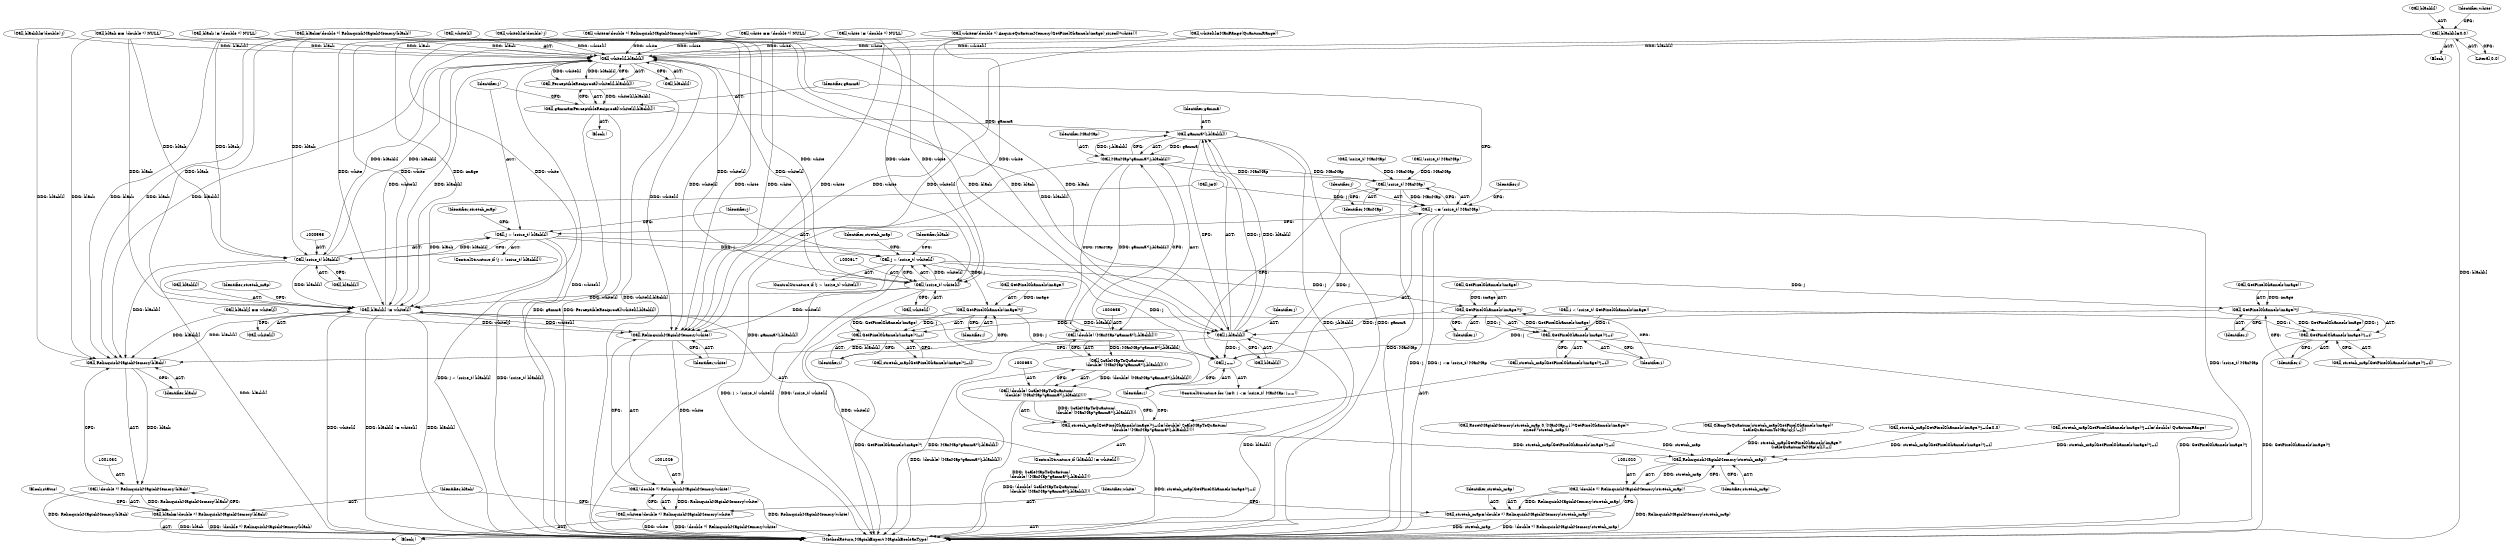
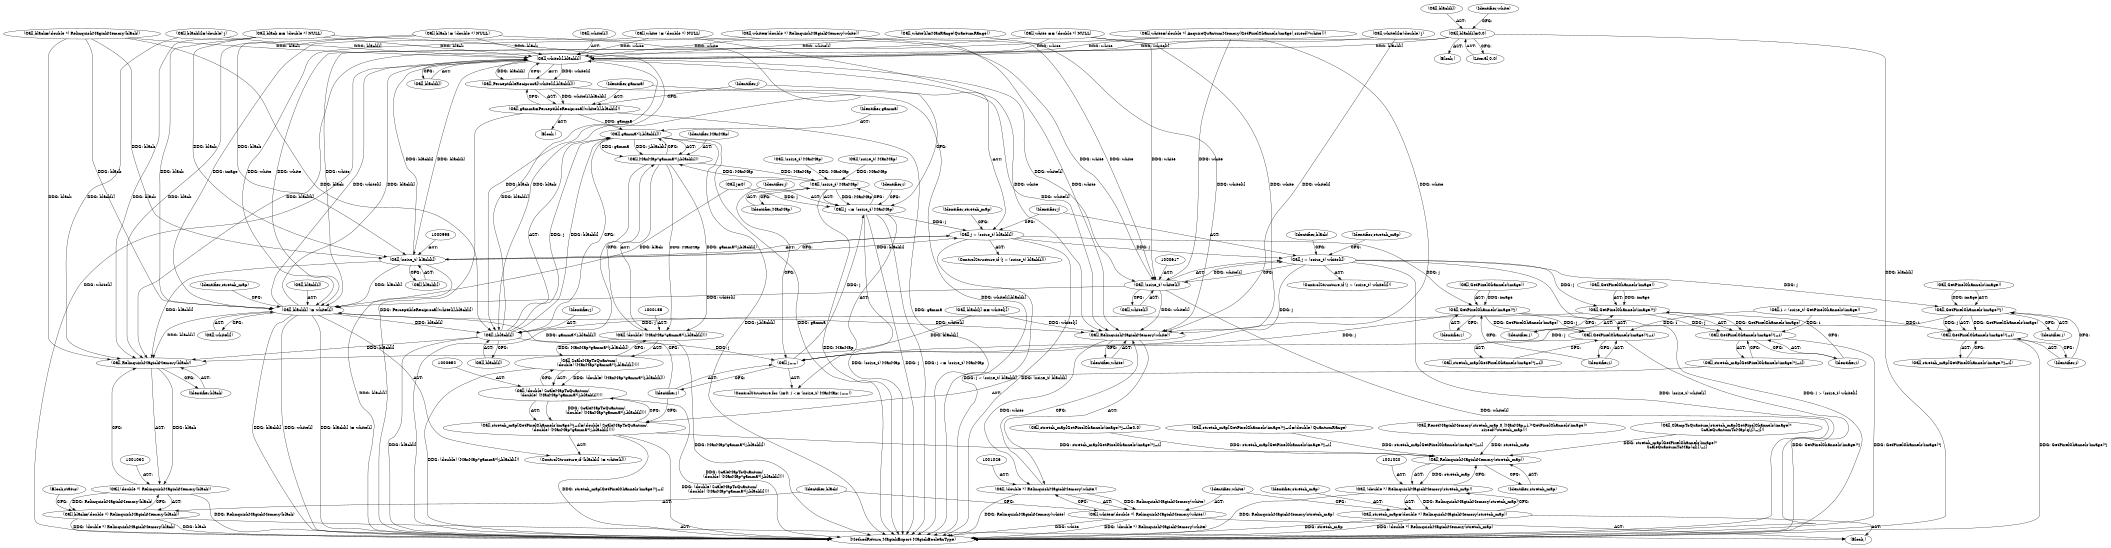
  digraph {
    n1 [label="(Call,black[i]=0.0)"]
    n2 [label="(Call,white[i]-black[i])"]
    n3 [label="(Call,RelinquishMagickMemory(black))"]
    n4 [label="(Block,)"]
    n5 [label="(MethodReturn,MagickExport MagickBooleanType)"]
    n6 [label="(Literal,0.0)"]
    n7 [label="(Call,PerceptibleReciprocal(white[i]-black[i]))"]
    n8 [label="(Call,(ssize_t) black[i])"]
    n9 [label="(Call,RelinquishMagickMemory(white))"]
    n10 [label="(Call,(ssize_t) white[i])"]
    n11 [label="(Call,black[i])"]
    n12 [label="(Call,(double *) RelinquishMagickMemory(black))"]
    n13 [label="(Identifier,black)"]
    n14 [label="(Call,gamma=PerceptibleReciprocal(white[i]-black[i]))"]
    n15 [label="(Call,j < (ssize_t) black[i])"]
    n16 [label="(Call,black[i] != white[i])"]
    n17 [label="(Call,black[i])"]
    n18 [label="(Call,(double *) RelinquishMagickMemory(white))"]
    n19 [label="(Identifier,white)"]
    n20 [label="(Call,j > (ssize_t) white[i])"]
    n21 [label="(Call,white[i])"]
    n22 [label="(Call,gamma*(j-black[i]))"]
    n23 [label="(Block,)"]
    n24 [label="(Call,MaxMap*gamma*(j-black[i]))"]
    n25 [label="(Call,j-black[i])"]
    n26 [label="(Call,(ssize_t) MaxMap)"]
    n27 [label="(Call,(double) (MaxMap*gamma*(j-black[i])))"]
    n28 [label="(Call,j++)"]
    n29 [label="(Call,black[i])"]
    n30 [label="(Call,j <= (ssize_t) MaxMap)"]
    n31 [label="(Identifier,MaxMap)"]
    n32 [label="(Call,ScaleMapToQuantum(\n              (double) (MaxMap*gamma*(j-black[i]))))"]
    n33 [label="(ControlStructure,for (j=0; j <= (ssize_t) MaxMap; j++))"]
    n34 [label="(Call,GetPixelChannels(image)*j)"]
    n35 [label="(ControlStructure,if (j < (ssize_t) black[i]))"]
    n36 [label="(Call,GetPixelChannels(image)*j+i)"]
    n37 [label="(Identifier,j)"]
    n38 [label="(Call,GetPixelChannels(image)*j)"]
    n39 [label="(Call,GetPixelChannels(image)*j)"]
    n40 [label="(ControlStructure,if (j > (ssize_t) white[i]))"]
    n41 [label="(Identifier,j)"]
    n42 [label="(Call,stretch_map[GetPixelChannels(image)*j+i])"]
    n43 [label="(Identifier,i)"]
    n44 [label="(Call,stretch_map[GetPixelChannels(image)*j+i]=(double) ScaleMapToQuantum(\n              (double) (MaxMap*gamma*(j-black[i]))))"]
    n45 [label="(Call,GetPixelChannels(image)*j+i)"]
    n46 [label="(Identifier,j)"]
    n47 [label="(Call,GetPixelChannels(image)*j+i)"]
    n48 [label="(Identifier,j)"]
    n49 [label="(Identifier,i)"]
    n50 [label="(Call,stretch_map[GetPixelChannels(image)*j+i])"]
    n51 [label="(Call,stretch_map[GetPixelChannels(image)*j+i])"]
    n52 [label="(Identifier,i)"]
    n53 [label="(Call,black=(double *) RelinquishMagickMemory(black))"]
    n54 [label="(Block,)"]
    n55 [label="(Call,(double) ScaleMapToQuantum(\n              (double) (MaxMap*gamma*(j-black[i]))))"]
    n56 [label="(Call,RelinquishMagickMemory(stretch_map))"]
    n57 [label="(ControlStructure,if (black[i] != white[i]))"]
    n58 [label="(Call,(double *) RelinquishMagickMemory(stretch_map))"]
    n59 [label="(Identifier,stretch_map)"]
    n60 [label="(Call,stretch_map=(double *) RelinquishMagickMemory(stretch_map))"]
    n61 [label="(Call,white[i])"]
    n62 [label="(Call,white=(double *) RelinquishMagickMemory(white))"]
    n63 [label="(Call,white == (double *) NULL)"]
    n64 [label="(Call,black=(double *) RelinquishMagickMemory(black))"]
    n65 [label="(Identifier,j)"]
    n66 [label="(Call,ResetMagickMemory(stretch_map,0,(MaxMap+1)*GetPixelChannels(image)*\n    sizeof(*stretch_map)))"]
    n67 [label="(Identifier,stretch_map)"]
    n68 [label="(Identifier,stretch_map)"]
    n69 [label="(Call,black[i])"]
    n70 [label="(Identifier,j)"]
    n71 [label="(Call,ClampToQuantum(stretch_map[GetPixelChannels(image)*\n          ScaleQuantumToMap(q[j])+j]))"]
    n72 [label="(Identifier,j)"]
    n73 [label="(Identifier,i)"]
    n74 [label="(Identifier,gamma)"]
    n75 [label="(Call,white[i])"]
    n76 [label="(Call,white[i]=MaxRange(QuantumRange))"]
    n77 [label="(Call,i < (ssize_t) GetPixelChannels(image))"]
    n78 [label="(Identifier,white)"]
    n79 [label="(Block,status)"]
    n80 [label="(Call,black[i])"]
    n81 [label="(Call,(ssize_t) MaxMap)"]
    n82 [label="(Identifier,gamma)"]
    n83 [label="(Call,GetPixelChannels(image))"]
    n84 [label="(Call,GetPixelChannels(image))"]
    n85 [label="(Identifier,stretch_map)"]
    n86 [label="(Call,white != (double *) NULL)"]
    n87 [label="(Call,black[j] == white[j])"]
    n88 [label="(Identifier,white)"]
    n89 [label="(Call,GetPixelChannels(image))"]
    n90 [label="(Call,white=(double *) RelinquishMagickMemory(white))"]
    n91 [label="(Identifier,j)"]
    n92 [label="(Call,(ssize_t) MaxMap)"]
    n93 [label="(Call,j=0)"]
    n94 [label="(Call,stretch_map[GetPixelChannels(image)*j+i]=0.0)"]
    n95 [label="(Call,white[i]=(double) j)"]
    n96 [label="(Call,black == (double *) NULL)"]
    n97 [label="(Call,white=(double *) AcquireQuantumMemory(GetPixelChannels(image),sizeof(*white)))"]
    n98 [label="(Identifier,stretch_map)"]
    n99 [label="(Call,stretch_map[GetPixelChannels(image)*j+i]=(double) QuantumRange)"]
    n100 [label="(Call,black[i]=(double) j)"]
    n101 [label="(Identifier,black)"]
    n102 [label="(Call,black != (double *) NULL)"]
    n103 [label="(Identifier,black)"]
    n104 [label="(Identifier,MaxMap)"]
    1001032
-   1000655
+   1000655 [label=1000155]
    1000652
    1001020
    1000598
    1001026
    1000617
    n1 -> n2 [label="DDG: black[i]"]
    n1 -> n3 [label="DDG: black[i]"]
    n1 -> n4 [label="AST: "]
    n1 -> n5 [label="DDG: black[i]"]
    n1 -> n6 [label="CFG: "]
    n2 -> n5 [label="DDG: white[i]"]
    n2 -> n7 [label="AST: "]
    n2 -> n7 [label="DDG: white[i]"]
    n2 -> n7 [label="DDG: black[i]"]
    n2 -> n8 [label="DDG: black[i]"]
    n2 -> n9 [label="DDG: white[i]"]
    n2 -> n10 [label="DDG: white[i]"]
    n2 -> n11 [label="CFG: "]
    n3 -> n12 [label="AST: "]
    n3 -> n12 [label="DDG: black"]
    n3 -> n13 [label="CFG: "]
    n6 -> n1 [label="AST: "]
    n7 -> n2 [label="CFG: "]
    n7 -> n5 [label="DDG: white[i]-black[i]"]
    n7 -> n14 [label="AST: "]
    n7 -> n14 [label="DDG: white[i]-black[i]"]
    n8 -> n2 [label="DDG: black[i]"]
    n8 -> n3 [label="DDG: black[i]"]
    n8 -> n5 [label="DDG: black[i]"]
    n8 -> n15 [label="AST: "]
    n8 -> n15 [label="DDG: black[i]"]
    n8 -> n16 [label="DDG: black[i]"]
    n8 -> n17 [label="CFG: "]
    n9 -> n18 [label="AST: "]
    n9 -> n18 [label="DDG: white"]
    n9 -> n19 [label="CFG: "]
-   n10 -> n2 [label="DDG: white[i]"]
    n10 -> n5 [label="DDG: white[i]"]
    n10 -> n9 [label="DDG: white[i]"]
    n10 -> n16 [label="DDG: white[i]"]
    n10 -> n20 [label="AST: "]
    n10 -> n20 [label="DDG: white[i]"]
    n10 -> n21 [label="CFG: "]
    n11 -> n2 [label="AST: "]
    n12 -> n3 [label="CFG: "]
    n12 -> n5 [label="DDG: RelinquishMagickMemory(black)"]
    n12 -> n53 [label="AST: "]
    n12 -> n53 [label="DDG: RelinquishMagickMemory(black)"]
    n13 -> n3 [label="AST: "]
    n14 -> n5 [label="DDG: PerceptibleReciprocal(white[i]-black[i])"]
    n14 -> n5 [label="DDG: gamma"]
    n14 -> n7 [label="CFG: "]
    n14 -> n22 [label="DDG: gamma"]
    n14 -> n23 [label="AST: "]
    n15 -> n5 [label="DDG: j < (ssize_t) black[i]"]
    n15 -> n5 [label="DDG: (ssize_t) black[i]"]
    n15 -> n8 [label="CFG: "]
    n15 -> n20 [label="DDG: j"]
    n15 -> n34 [label="DDG: j"]
    n15 -> n35 [label="AST: "]
    n16 -> n2 [label="DDG: white[i]"]
    n16 -> n2 [label="DDG: black[i]"]
    n16 -> n3 [label="DDG: black[i]"]
    n16 -> n5 [label="DDG: white[i]"]
    n16 -> n5 [label="DDG: black[i] != white[i]"]
    n16 -> n5 [label="DDG: black[i]"]
    n16 -> n9 [label="DDG: white[i]"]
    n16 -> n25 [label="DDG: black[i]"]
    n16 -> n57 [label="AST: "]
    n16 -> n61 [label="CFG: "]
    n17 -> n8 [label="AST: "]
    n18 -> n5 [label="DDG: RelinquishMagickMemory(white)"]
    n18 -> n9 [label="CFG: "]
    n18 -> n62 [label="AST: "]
    n18 -> n62 [label="DDG: RelinquishMagickMemory(white)"]
    n19 -> n9 [label="AST: "]
    n20 -> n5 [label="DDG: j > (ssize_t) white[i]"]
    n20 -> n5 [label="DDG: (ssize_t) white[i]"]
    n20 -> n10 [label="CFG: "]
    n20 -> n28 [label="DDG: j"]
    n20 -> n38 [label="DDG: j"]
    n20 -> n39 [label="DDG: j"]
    n20 -> n40 [label="AST: "]
    n21 -> n10 [label="AST: "]
    n22 -> n5 [label="DDG: j-black[i]"]
    n22 -> n5 [label="DDG: gamma"]
    n22 -> n24 [label="AST: "]
    n22 -> n24 [label="DDG: gamma"]
    n22 -> n24 [label="DDG: j-black[i]"]
    n22 -> n25 [label="CFG: "]
    n24 -> n5 [label="DDG: gamma*(j-black[i])"]
    n24 -> n22 [label="CFG: "]
    n24 -> n26 [label="DDG: MaxMap"]
    n24 -> n27 [label="AST: "]
    n24 -> n27 [label="DDG: MaxMap"]
    n24 -> n27 [label="DDG: gamma*(j-black[i])"]
    n25 -> n2 [label="DDG: black[i]"]
    n25 -> n3 [label="DDG: black[i]"]
    n25 -> n5 [label="DDG: black[i]"]
    n25 -> n22 [label="AST: "]
    n25 -> n22 [label="DDG: j"]
    n25 -> n22 [label="DDG: black[i]"]
    n25 -> n28 [label="DDG: j"]
    n25 -> n29 [label="CFG: "]
    n26 -> n5 [label="DDG: MaxMap"]
    n26 -> n24 [label="DDG: MaxMap"]
    n26 -> n30 [label="AST: "]
    n26 -> n30 [label="DDG: MaxMap"]
    n26 -> n31 [label="CFG: "]
    n27 -> n5 [label="DDG: MaxMap*gamma*(j-black[i])"]
    n27 -> n24 [label="CFG: "]
    n27 -> n32 [label="AST: "]
    n27 -> n32 [label="DDG: MaxMap*gamma*(j-black[i])"]
    n28 -> n30 [label="DDG: j"]
    n28 -> n33 [label="AST: "]
    n28 -> n41 [label="CFG: "]
    n29 -> n25 [label="AST: "]
    n30 -> n5 [label="DDG: j <= (ssize_t) MaxMap"]
    n30 -> n5 [label="DDG: (ssize_t) MaxMap"]
    n30 -> n5 [label="DDG: j"]
-   n30 -> n15 [label="CFG: "]
+   n30 -> n15 [label="DDG: j"]
    n30 -> n26 [label="CFG: "]
    n30 -> n33 [label="AST: "]
    n31 -> n26 [label="AST: "]
    n32 -> n5 [label="DDG: (double) (MaxMap*gamma*(j-black[i]))"]
    n32 -> n27 [label="CFG: "]
    n32 -> n55 [label="AST: "]
    n32 -> n55 [label="DDG: (double) (MaxMap*gamma*(j-black[i]))"]
    n34 -> n28 [label="DDG: j"]
    n34 -> n36 [label="AST: "]
    n34 -> n36 [label="DDG: GetPixelChannels(image)"]
    n34 -> n36 [label="DDG: j"]
    n34 -> n37 [label="CFG: "]
    n36 -> n5 [label="DDG: GetPixelChannels(image)*j"]
    n36 -> n42 [label="AST: "]
    n36 -> n43 [label="CFG: "]
    n37 -> n34 [label="AST: "]
    n38 -> n28 [label="DDG: j"]
    n38 -> n45 [label="AST: "]
    n38 -> n45 [label="DDG: GetPixelChannels(image)"]
    n38 -> n45 [label="DDG: j"]
    n38 -> n46 [label="CFG: "]
    n39 -> n25 [label="DDG: j"]
    n39 -> n47 [label="AST: "]
    n39 -> n47 [label="DDG: GetPixelChannels(image)"]
    n39 -> n47 [label="DDG: j"]
    n39 -> n48 [label="CFG: "]
    n41 -> n16 [label="CFG: "]
    n41 -> n28 [label="AST: "]
    n41 -> n44 [label="CFG: "]
    n42 -> n36 [label="CFG: "]
    n43 -> n34 [label="CFG: "]
    n43 -> n36 [label="AST: "]
    n44 -> n5 [label="DDG: stretch_map[GetPixelChannels(image)*j+i]"]
    n44 -> n5 [label="DDG: (double) ScaleMapToQuantum(\n              (double) (MaxMap*gamma*(j-black[i])))"]
    n44 -> n55 [label="CFG: "]
    n44 -> n56 [label="DDG: stretch_map[GetPixelChannels(image)*j+i]"]
    n44 -> n57 [label="AST: "]
    n45 -> n5 [label="DDG: GetPixelChannels(image)*j"]
    n45 -> n49 [label="CFG: "]
    n45 -> n50 [label="AST: "]
    n46 -> n38 [label="AST: "]
    n47 -> n5 [label="DDG: GetPixelChannels(image)*j"]
    n47 -> n51 [label="AST: "]
    n47 -> n52 [label="CFG: "]
    n48 -> n39 [label="AST: "]
    n49 -> n38 [label="CFG: "]
    n49 -> n45 [label="AST: "]
    n50 -> n45 [label="CFG: "]
    n51 -> n44 [label="AST: "]
    n51 -> n47 [label="CFG: "]
    n52 -> n39 [label="CFG: "]
    n52 -> n47 [label="AST: "]
    n53 -> n5 [label="DDG: black"]
    n53 -> n5 [label="DDG: (double *) RelinquishMagickMemory(black)"]
    n53 -> n12 [label="CFG: "]
    n53 -> n54 [label="AST: "]
    n55 -> n5 [label="DDG: ScaleMapToQuantum(\n              (double) (MaxMap*gamma*(j-black[i])))"]
    n55 -> n32 [label="CFG: "]
    n55 -> n44 [label="AST: "]
    n55 -> n44 [label="DDG: ScaleMapToQuantum(\n              (double) (MaxMap*gamma*(j-black[i])))"]
    n56 -> n58 [label="AST: "]
    n56 -> n58 [label="DDG: stretch_map"]
    n56 -> n59 [label="CFG: "]
    n58 -> n5 [label="DDG: RelinquishMagickMemory(stretch_map)"]
    n58 -> n56 [label="CFG: "]
    n58 -> n60 [label="AST: "]
    n58 -> n60 [label="DDG: RelinquishMagickMemory(stretch_map)"]
    n59 -> n56 [label="AST: "]
    n60 -> n5 [label="DDG: stretch_map"]
    n60 -> n5 [label="DDG: (double *) RelinquishMagickMemory(stretch_map)"]
    n60 -> n54 [label="AST: "]
    n60 -> n58 [label="CFG: "]
    n61 -> n16 [label="AST: "]
    n62 -> n5 [label="DDG: white"]
    n62 -> n5 [label="DDG: (double *) RelinquishMagickMemory(white)"]
    n62 -> n18 [label="CFG: "]
    n62 -> n54 [label="AST: "]
    n63 -> n2 [label="DDG: white"]
    n63 -> n9 [label="DDG: white"]
    n63 -> n10 [label="DDG: white"]
    n63 -> n16 [label="DDG: white"]
    n64 -> n2 [label="DDG: black"]
    n64 -> n3 [label="DDG: black"]
    n64 -> n8 [label="DDG: black"]
    n64 -> n16 [label="DDG: black"]
    n64 -> n25 [label="DDG: black"]
    n65 -> n28 [label="CFG: "]
    n65 -> n30 [label="AST: "]
    n66 -> n56 [label="DDG: stretch_map"]
    n67 -> n20 [label="CFG: "]
    n68 -> n15 [label="CFG: "]
    n69 -> n1 [label="AST: "]
    n70 -> n15 [label="CFG: "]
    n70 -> n20 [label="AST: "]
    n71 -> n56 [label="DDG: stretch_map[GetPixelChannels(image)*\n          ScaleQuantumToMap(q[j])+j]"]
    n72 -> n14 [label="CFG: "]
    n72 -> n15 [label="AST: "]
    n73 -> n30 [label="CFG: "]
    n74 -> n22 [label="AST: "]
    n75 -> n2 [label="AST: "]
    n76 -> n2 [label="DDG: white[i]"]
    n76 -> n9 [label="DDG: white[i]"]
    n77 -> n36 [label="DDG: i"]
    n77 -> n45 [label="DDG: i"]
    n77 -> n47 [label="DDG: i"]
    n78 -> n1 [label="CFG: "]
    n79 -> n53 [label="CFG: "]
    n80 -> n16 [label="AST: "]
    n81 -> n26 [label="DDG: MaxMap"]
    n82 -> n14 [label="AST: "]
    n82 -> n30 [label="CFG: "]
    n83 -> n38 [label="AST: "]
    n83 -> n38 [label="DDG: image"]
    n84 -> n39 [label="AST: "]
    n84 -> n39 [label="DDG: image"]
    n85 -> n16 [label="CFG: "]
    n86 -> n2 [label="DDG: white"]
    n86 -> n9 [label="DDG: white"]
    n86 -> n10 [label="DDG: white"]
    n86 -> n16 [label="DDG: image"]
    n87 -> n3 [label="DDG: black[j]"]
    n87 -> n9 [label="DDG: white[j]"]
    n88 -> n60 [label="CFG: "]
    n88 -> n62 [label="AST: "]
    n89 -> n34 [label="AST: "]
    n89 -> n34 [label="DDG: image"]
    n90 -> n2 [label="DDG: white"]
    n90 -> n9 [label="DDG: white"]
    n90 -> n10 [label="DDG: white"]
    n90 -> n16 [label="DDG: white"]
    n91 -> n25 [label="AST: "]
    n92 -> n26 [label="DDG: MaxMap"]
    n93 -> n16 [label="DDG: black"]
    n93 -> n30 [label="DDG: j"]
    n94 -> n56 [label="DDG: stretch_map[GetPixelChannels(image)*j+i]"]
    n95 -> n2 [label="DDG: white[i]"]
    n95 -> n9 [label="DDG: white[i]"]
    n96 -> n2 [label="DDG: black"]
    n96 -> n3 [label="DDG: black"]
    n96 -> n8 [label="DDG: black"]
    n96 -> n16 [label="DDG: black"]
    n96 -> n25 [label="DDG: black"]
    n97 -> n2 [label="DDG: white"]
    n97 -> n9 [label="DDG: white"]
    n97 -> n10 [label="DDG: white"]
    n97 -> n16 [label="DDG: white"]
    n98 -> n60 [label="AST: "]
    n99 -> n56 [label="DDG: stretch_map[GetPixelChannels(image)*j+i]"]
    n100 -> n2 [label="DDG: black[i]"]
    n100 -> n3 [label="DDG: black[i]"]
    n101 -> n53 [label="AST: "]
    n101 -> n62 [label="CFG: "]
    n102 -> n2 [label="DDG: black"]
    n102 -> n3 [label="DDG: black"]
    n102 -> n8 [label="DDG: black"]
    n102 -> n25 [label="DDG: black"]
    n103 -> n20 [label="CFG: "]
    n104 -> n24 [label="AST: "]
    1001032 -> n12 [label="AST: "]
    1000655 -> n27 [label="AST: "]
    1000652 -> n55 [label="AST: "]
    1001020 -> n58 [label="AST: "]
    1000598 -> n8 [label="AST: "]
    1001026 -> n18 [label="AST: "]
    1000617 -> n10 [label="AST: "]
  }
